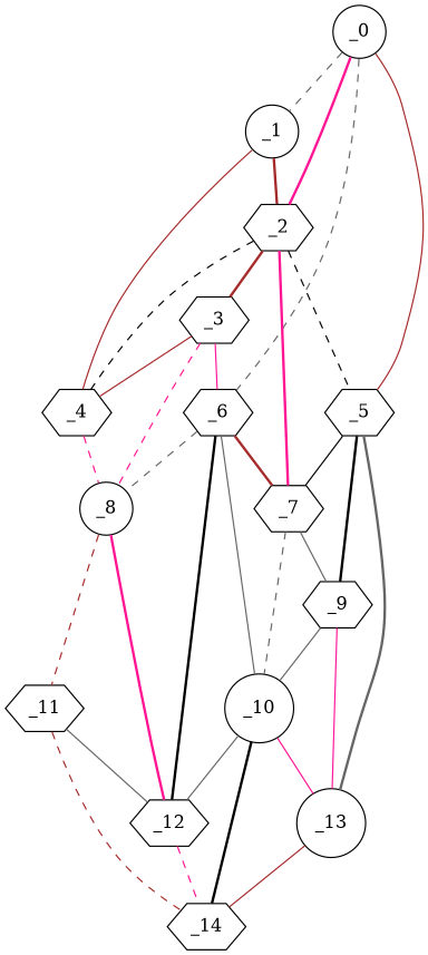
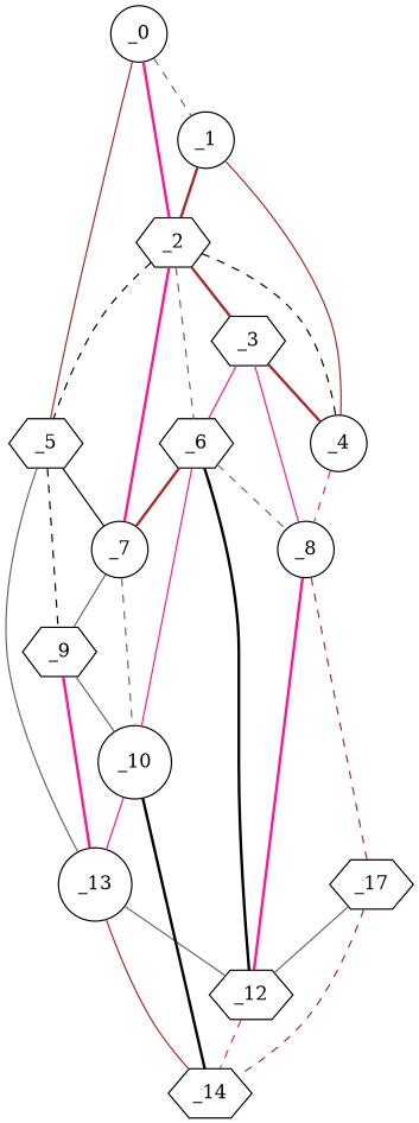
  graph {
    node [shape=hexagon x=82 y=16]
    edge [color=deeppink style=solid valence=2]
    _0 [shape=circle x=43]
    _1 [shape=circle x=52 y=9]
    _2 [x=57 y=22]
    _5 [x=73 y=47]
-   _4 [x=69 y=10]
+   _4 [shape=circle x=69 y=10]
    _3 [x=68 y=19]
    _6 [x=74 y=27]
-   _7 [x=76 y=35]
+   _7 [shape=circle x=76 y=35]
    _9 [y=44]
    _13 [shape=circle x=96 y=46]
    _8 [shape=circle y=13]
    _10 [shape=circle x=83 y=34]
    _12 [x=88 y=24]
    _14 [x=100 y=37]
-   _11 [x=88]
+   _11 [x=88 label=_17]
    _0 -- _1 [color=gray40 style=dashed valence=1]
    _0 -- _2 [style=bold]
    _0 -- _5 [color=brown valence=1]
    _1 -- _2 [color=brown style=bold]
    _1 -- _4 [color=brown valence=1]
    _2 -- _5 [color=black style=dashed]
    _2 -- _4 [color=black style=dashed]
    _2 -- _3 [color=brown style=bold]
-   _0 -- _6 [color=gray40 style=dashed]
+   _2 -- _6 [color=gray40 style=dashed]
    _2 -- _7 [style=bold valence=1]
    _5 -- _7 [color=black]
-   _5 -- _9 [color=black style=bold valence=1]
-   _5 -- _13 [color=gray40 style=bold valence=1]
+   _5 -- _9 [color=black style=dashed valence=1]
+   _5 -- _13 [color=gray40 valence=1]
    _4 -- _8 [style=dashed valence=1]
-   _3 -- _4 [color=brown]
+   _3 -- _4 [color=brown style=bold]
    _3 -- _6
-   _3 -- _8 [style=dashed]
+   _3 -- _8
    _6 -- _7 [color=brown style=bold valence=1]
    _6 -- _8 [color=gray40 style=dashed valence=1]
-   _6 -- _10 [color=gray40]
+   _6 -- _10
    _6 -- _12 [color=black style=bold]
    _7 -- _9 [color=gray40 valence=1]
    _7 -- _10 [color=gray40 style=dashed]
-   _9 -- _13
+   _9 -- _13 [style=bold]
    _9 -- _10 [color=gray40]
    _13 -- _14 [color=brown valence=1]
    _8 -- _12 [style=bold]
    _8 -- _11 [color=brown style=dashed valence=1]
    _10 -- _13 [valence=1]
-   _10 -- _12 [color=gray40 valence=1]
+   _13 -- _12 [color=gray40 valence=1]
    _10 -- _14 [color=black style=bold]
    _12 -- _14 [style=dashed]
    _11 -- _12 [color=gray40]
    _11 -- _14 [color=brown style=dashed valence=1]
  }
